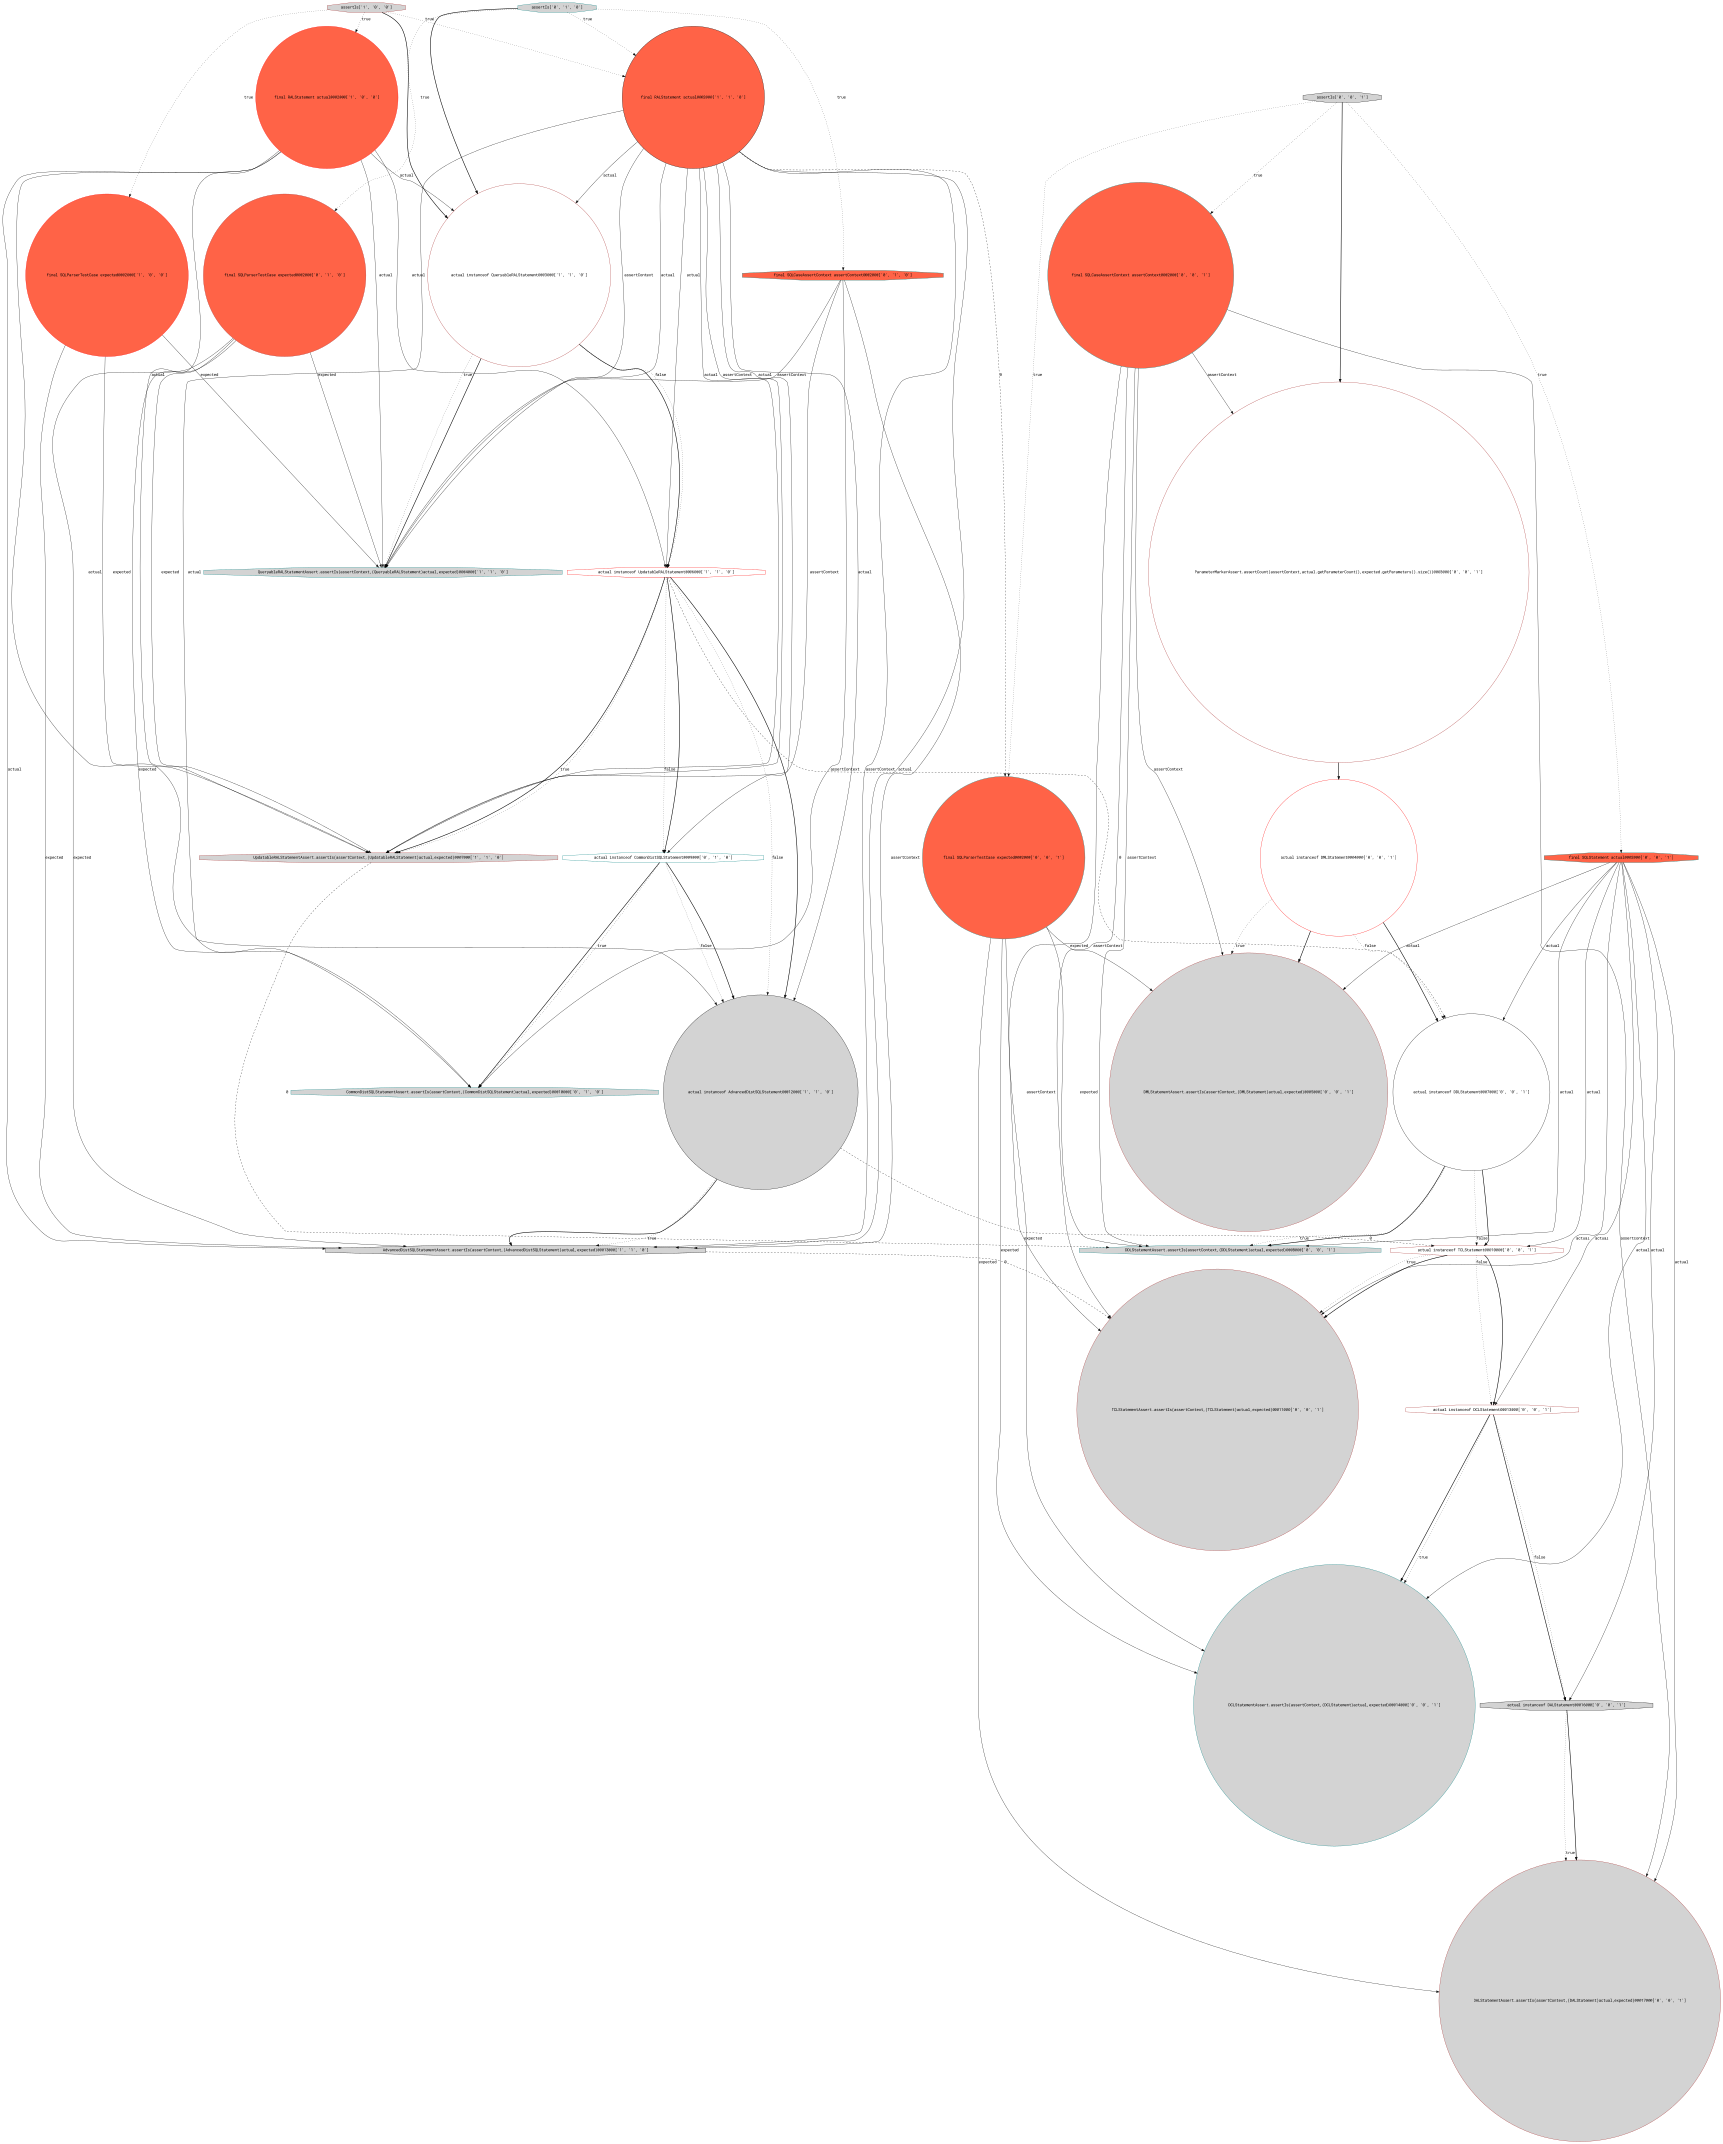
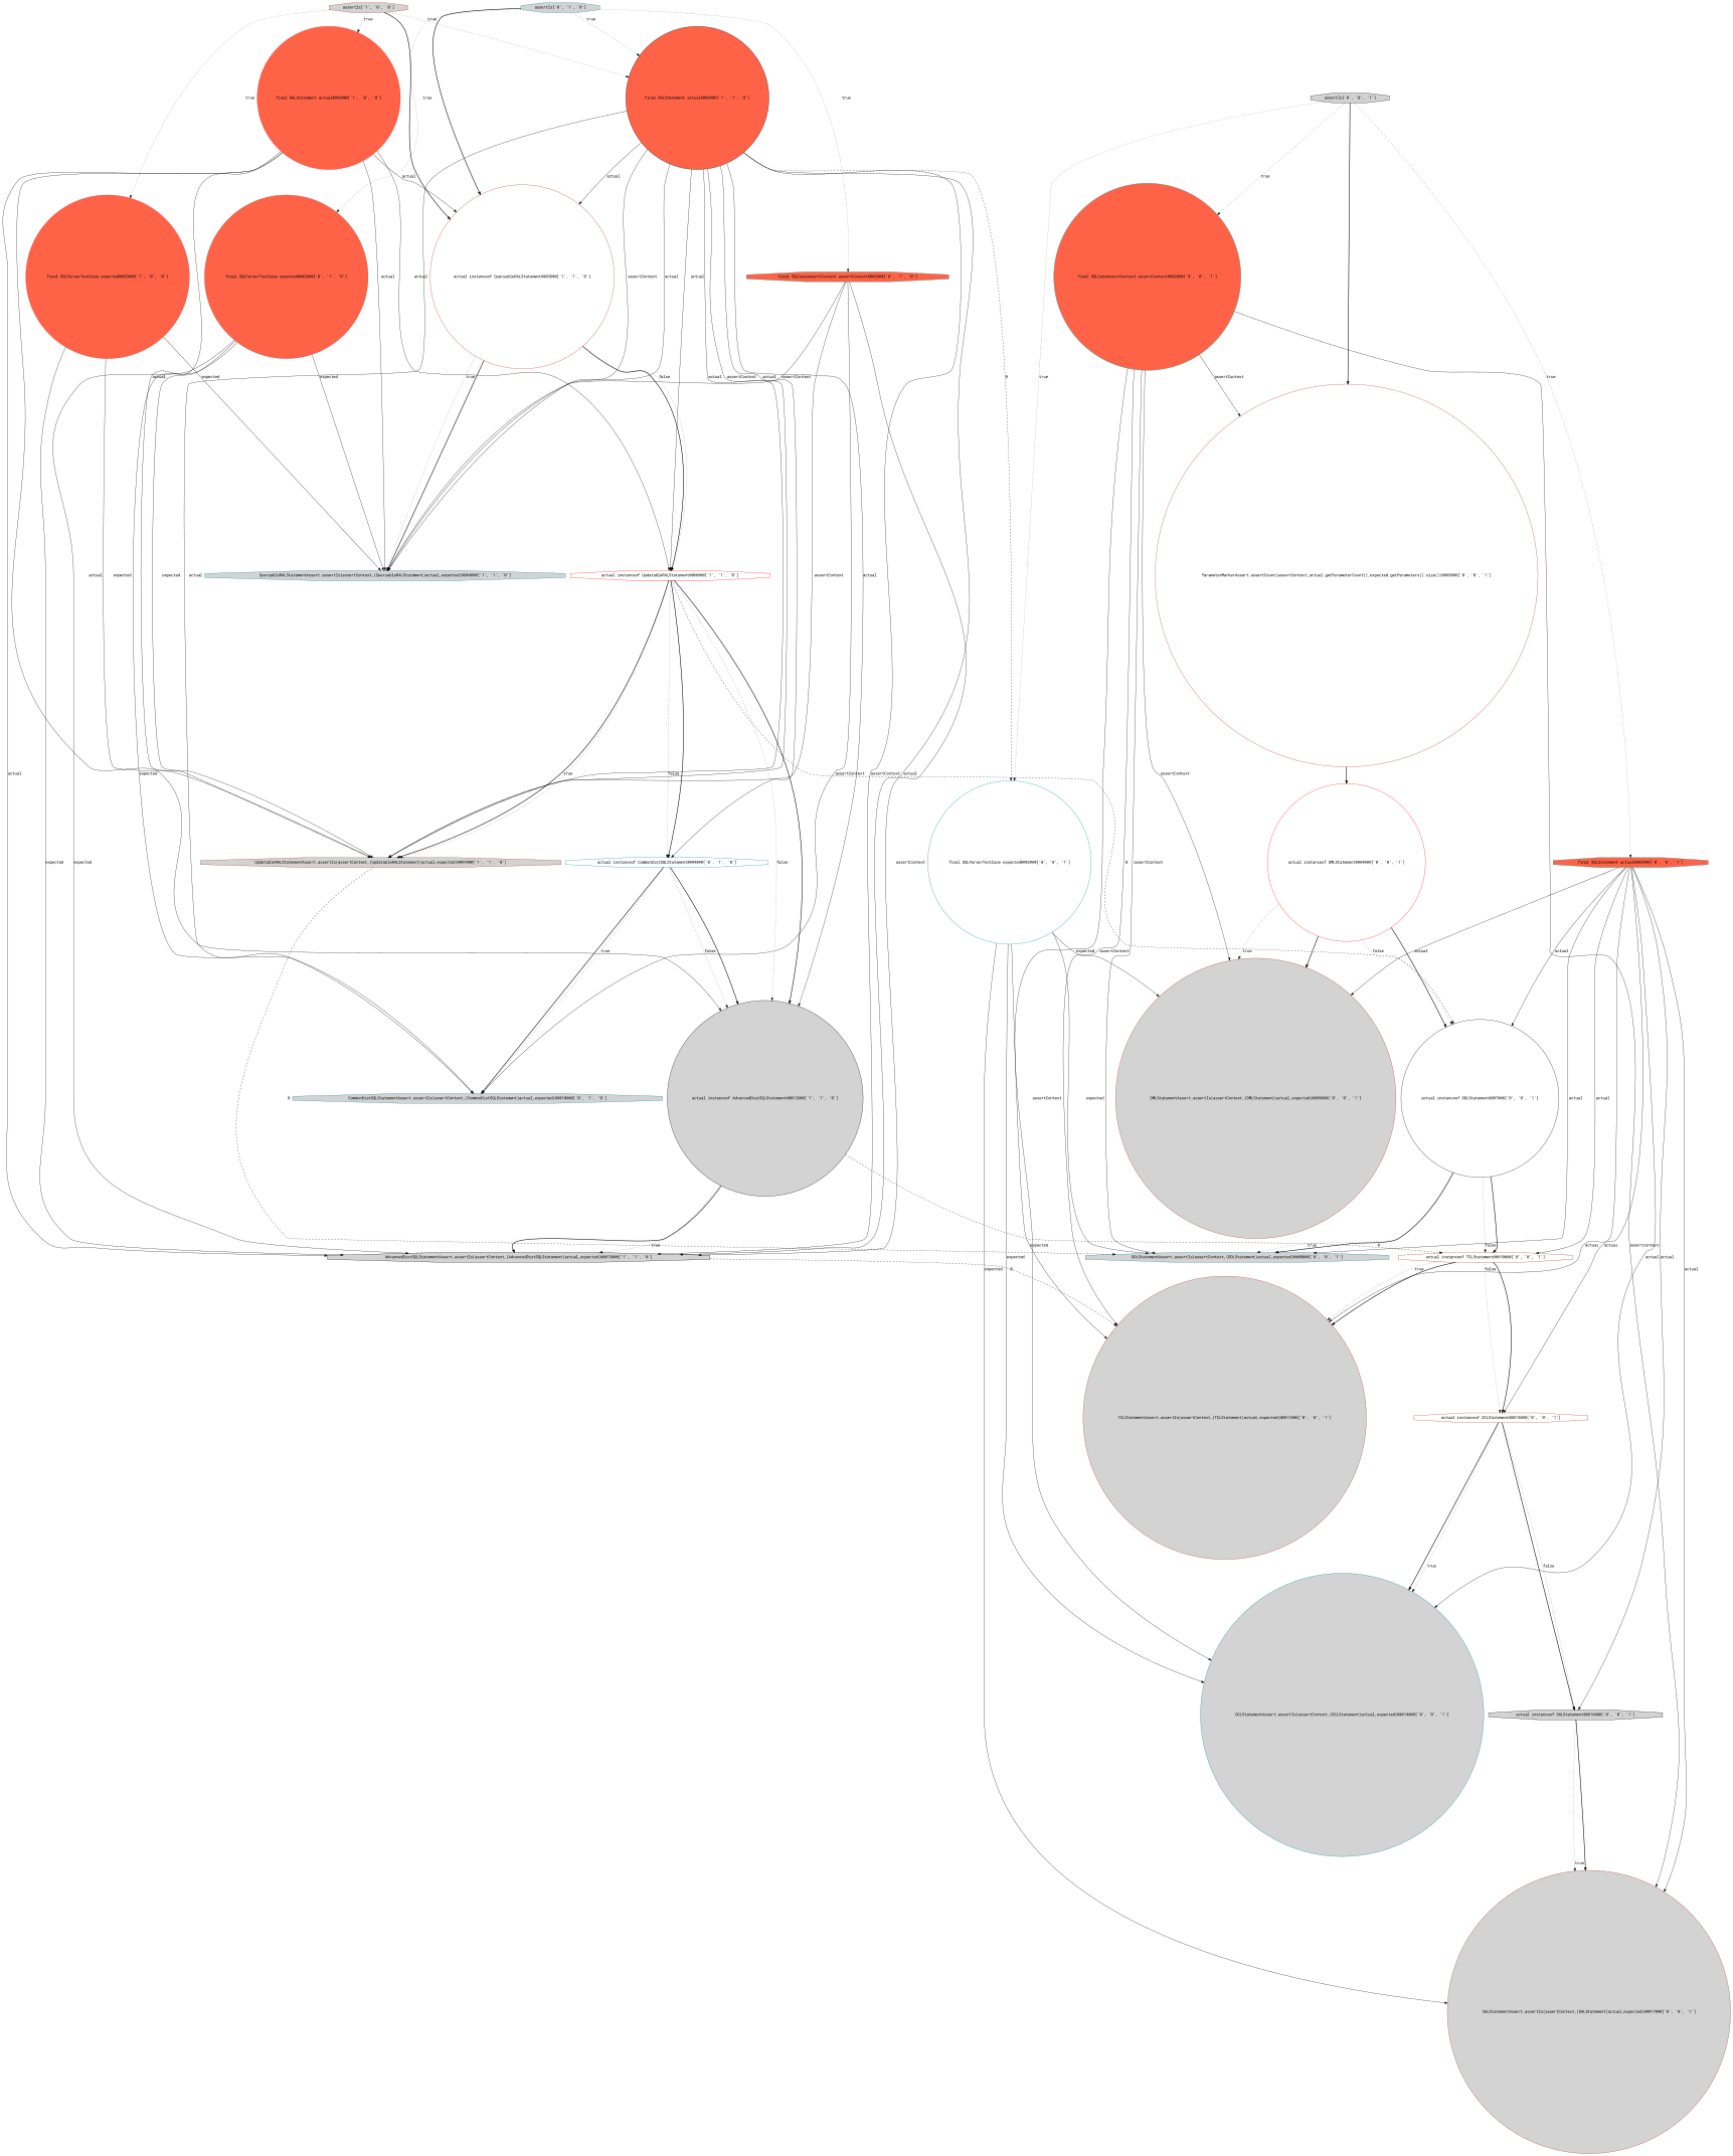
  digraph {
    fontname="Roboto Mono"
    node [color=teal fillcolor=lightgray fontname="Roboto Mono" shape=octagon style=filled]
    edge [fontname="Roboto Mono" style=solid]
    n1 [label="QueryableRALStatementAssert.assertIs(assertContext,(QueryableRALStatement)actual,expected)@@@4@@@['1', '1', '0']"]
    n2 [fillcolor=tomato label="final SQLCaseAssertContext assertContext@@@2@@@['0', '0', '1']" shape=circle]
    n3 [color=brown label="TCLStatementAssert.assertIs(assertContext,(TCLStatement)actual,expected)@@@11@@@['0', '0', '1']" shape=circle]
    n4 [label="DCLStatementAssert.assertIs(assertContext,(DCLStatement)actual,expected)@@@14@@@['0', '0', '1']" shape=circle]
    n5 [label="DDLStatementAssert.assertIs(assertContext,(DDLStatement)actual,expected)@@@8@@@['0', '0', '1']"]
    n6 [color=brown fillcolor=white label="ParameterMarkerAssert.assertCount(assertContext,actual.getParameterCount(),expected.getParameters().size())@@@3@@@['0', '0', '1']" shape=circle]
    n7 [color=brown label="DMLStatementAssert.assertIs(assertContext,(DMLStatement)actual,expected)@@@5@@@['0', '0', '1']" shape=circle]
    n8 [color=brown label="DALStatementAssert.assertIs(assertContext,(DALStatement)actual,expected)@@@17@@@['0', '0', '1']" shape=circle]
    n9 [color=red fillcolor=white label="actual instanceof DMLStatement@@@4@@@['0', '0', '1']" shape=circle]
    n10 [label="CommonDistSQLStatementAssert.assertIs(assertContext,(CommonDistSQLStatement)actual,expected)@@@10@@@['0', '1', '0']"]
    n11 [fillcolor=tomato label="final SQLStatement actual@@@2@@@['0', '0', '1']"]
    n12 [color=brown fillcolor=white label="actual instanceof DCLStatement@@@13@@@['0', '0', '1']"]
    n13 [color=brown fillcolor=white label="actual instanceof TCLStatement@@@10@@@['0', '0', '1']"]
    n14 [color=black fillcolor=white label="actual instanceof DDLStatement@@@7@@@['0', '0', '1']" shape=circle]
    n15 [color=black label="actual instanceof DALStatement@@@16@@@['0', '0', '1']"]
    n16 [color=black label="assertIs['0', '0', '1']"]
-   n17 [fillcolor=tomato label="final SQLParserTestCase expected@@@2@@@['0', '0', '1']" shape=circle]
+   n17 [fillcolor=white label="final SQLParserTestCase expected@@@2@@@['0', '0', '1']" shape=circle]
    n18 [color=brown label="assertIs['1', '0', '0']"]
    n19 [color=brown fillcolor=white label="actual instanceof QueryableRALStatement@@@3@@@['1', '1', '0']" shape=circle]
    n20 [color=red fillcolor=tomato label="final RALStatement actual@@@2@@@['1', '0', '0']" shape=circle]
    n21 [color=black fillcolor=tomato label="final RALStatement actual@@@2@@@['1', '1', '0']" shape=circle]
    n22 [color=red fillcolor=tomato label="final SQLParserTestCase expected@@@2@@@['1', '0', '0']" shape=circle]
    n23 [color=red fillcolor=white label="actual instanceof UpdatableRALStatement@@@6@@@['1', '1', '0']"]
    n24 [color=black label="AdvancedDistSQLStatementAssert.assertIs(assertContext,(AdvancedDistSQLStatement)actual,expected)@@@13@@@['1', '1', '0']"]
    n25 [color=brown label="UpdatableRALStatementAssert.assertIs(assertContext,(UpdatableRALStatement)actual,expected)@@@7@@@['1', '1', '0']"]
    n26 [color=black label="actual instanceof AdvancedDistSQLStatement@@@12@@@['1', '1', '0']" shape=circle]
    n27 [fillcolor=white label="actual instanceof CommonDistSQLStatement@@@9@@@['0', '1', '0']"]
    n28 [fillcolor=tomato label="final SQLCaseAssertContext assertContext@@@2@@@['0', '1', '0']"]
    n29 [color=brown fillcolor=tomato label="final SQLParserTestCase expected@@@2@@@['0', '1', '0']" shape=circle]
    n30 [label="assertIs['0', '1', '0']"]
    n2 -> n3 [label=assertContext]
    n2 -> n4 [label=assertContext]
    n2 -> n5 [label=assertContext]
    n2 -> n6 [label=assertContext]
    n2 -> n7 [label=assertContext]
    n2 -> n8 [label=assertContext]
    n6 -> n9 [style=bold]
    n9 -> n7 [label=true style=dotted]
    n9 -> n7 [style=bold]
    n9 -> n14 [style=bold]
    n9 -> n14 [label=false style=dotted]
    n11 -> n3 [label=actual]
    n11 -> n4 [label=actual]
    n11 -> n5 [label=actual]
    n11 -> n7 [label=actual]
    n11 -> n8 [label=actual]
    n11 -> n12 [label=actual]
    n11 -> n13 [label=actual]
    n11 -> n14 [label=actual]
    n11 -> n15 [label=actual]
    n12 -> n4 [style=bold]
    n12 -> n4 [label=true style=dotted]
    n12 -> n15 [style=bold]
    n12 -> n15 [label=false style=dotted]
    n13 -> n3 [style=bold]
    n13 -> n3 [label=true style=dotted]
    n13 -> n12 [style=bold]
    n13 -> n12 [label=false style=dotted]
    n14 -> n5 [style=bold]
    n14 -> n5 [label=true style=dotted]
    n14 -> n13 [label=false style=dotted]
    n14 -> n13 [style=bold]
    n15 -> n8 [style=bold]
    n15 -> n8 [label=true style=dotted]
    n16 -> n2 [label=true style=dotted]
    n16 -> n6 [style=bold]
    n16 -> n11 [label=true style=dotted]
    n16 -> n17 [label=true style=dotted]
    n17 -> n3 [label=expected]
    n17 -> n4 [label=expected]
    n17 -> n5 [label=expected]
    n17 -> n7 [label=expected]
    n17 -> n8 [label=expected]
    n18 -> n19 [style=bold]
    n18 -> n20 [label=true style=dotted]
    n18 -> n21 [label=true style=dotted]
    n18 -> n22 [label=true style=dotted]
    n19 -> n1 [style=bold]
    n19 -> n1 [label=true style=dotted]
    n19 -> n23 [style=bold]
    n19 -> n23 [label=false style=dotted]
    n20 -> n1 [label=actual]
    n20 -> n19 [label=actual]
    n20 -> n23 [label=actual]
    n20 -> n24 [label=actual]
    n20 -> n25 [label=actual]
    n20 -> n26 [label=actual]
    n21 -> n1 [label=assertContext]
    n21 -> n1 [label=actual]
    n21 -> n10 [label=actual]
    n21 -> n17 [label=0 style=dashed]
    n21 -> n19 [label=actual]
    n21 -> n23 [label=actual]
    n21 -> n24 [label=assertContext]
    n21 -> n24 [label=actual]
    n21 -> n25 [label=actual]
    n21 -> n25 [label=assertContext]
    n21 -> n26 [label=actual]
    n21 -> n27 [label=actual]
    n22 -> n1 [label=expected]
    n22 -> n24 [label=expected]
    n22 -> n25 [label=expected]
    n23 -> n14 [label=0 style=dashed]
    n23 -> n25 [style=bold]
    n23 -> n25 [label=true style=dotted]
    n23 -> n26 [style=bold]
    n23 -> n26 [label=false style=dotted]
    n23 -> n27 [style=bold]
    n23 -> n27 [label=false style=dotted]
    n24 -> n3 [label=0 style=dashed]
    n25 -> n5 [label=0 style=dashed]
    n26 -> n13 [label=0 style=dashed]
    n26 -> n24 [style=bold]
    n26 -> n24 [label=true style=dotted]
    n27 -> n10 [style=bold]
    n27 -> n10 [label=true style=dotted]
    n27 -> n26 [label=false style=dotted]
    n27 -> n26 [style=bold]
    n28 -> n1 [label=assertContext]
    n28 -> n10 [label=assertContext]
    n28 -> n24 [label=assertContext]
    n28 -> n25 [label=assertContext]
    n29 -> n1 [label=expected]
    n29 -> n10 [label=expected]
    n29 -> n24 [label=expected]
    n29 -> n25 [label=expected]
    n30 -> n19 [style=bold]
    n30 -> n21 [label=true style=dotted]
    n30 -> n28 [label=true style=dotted]
    n30 -> n29 [label=true style=dotted]
  }
